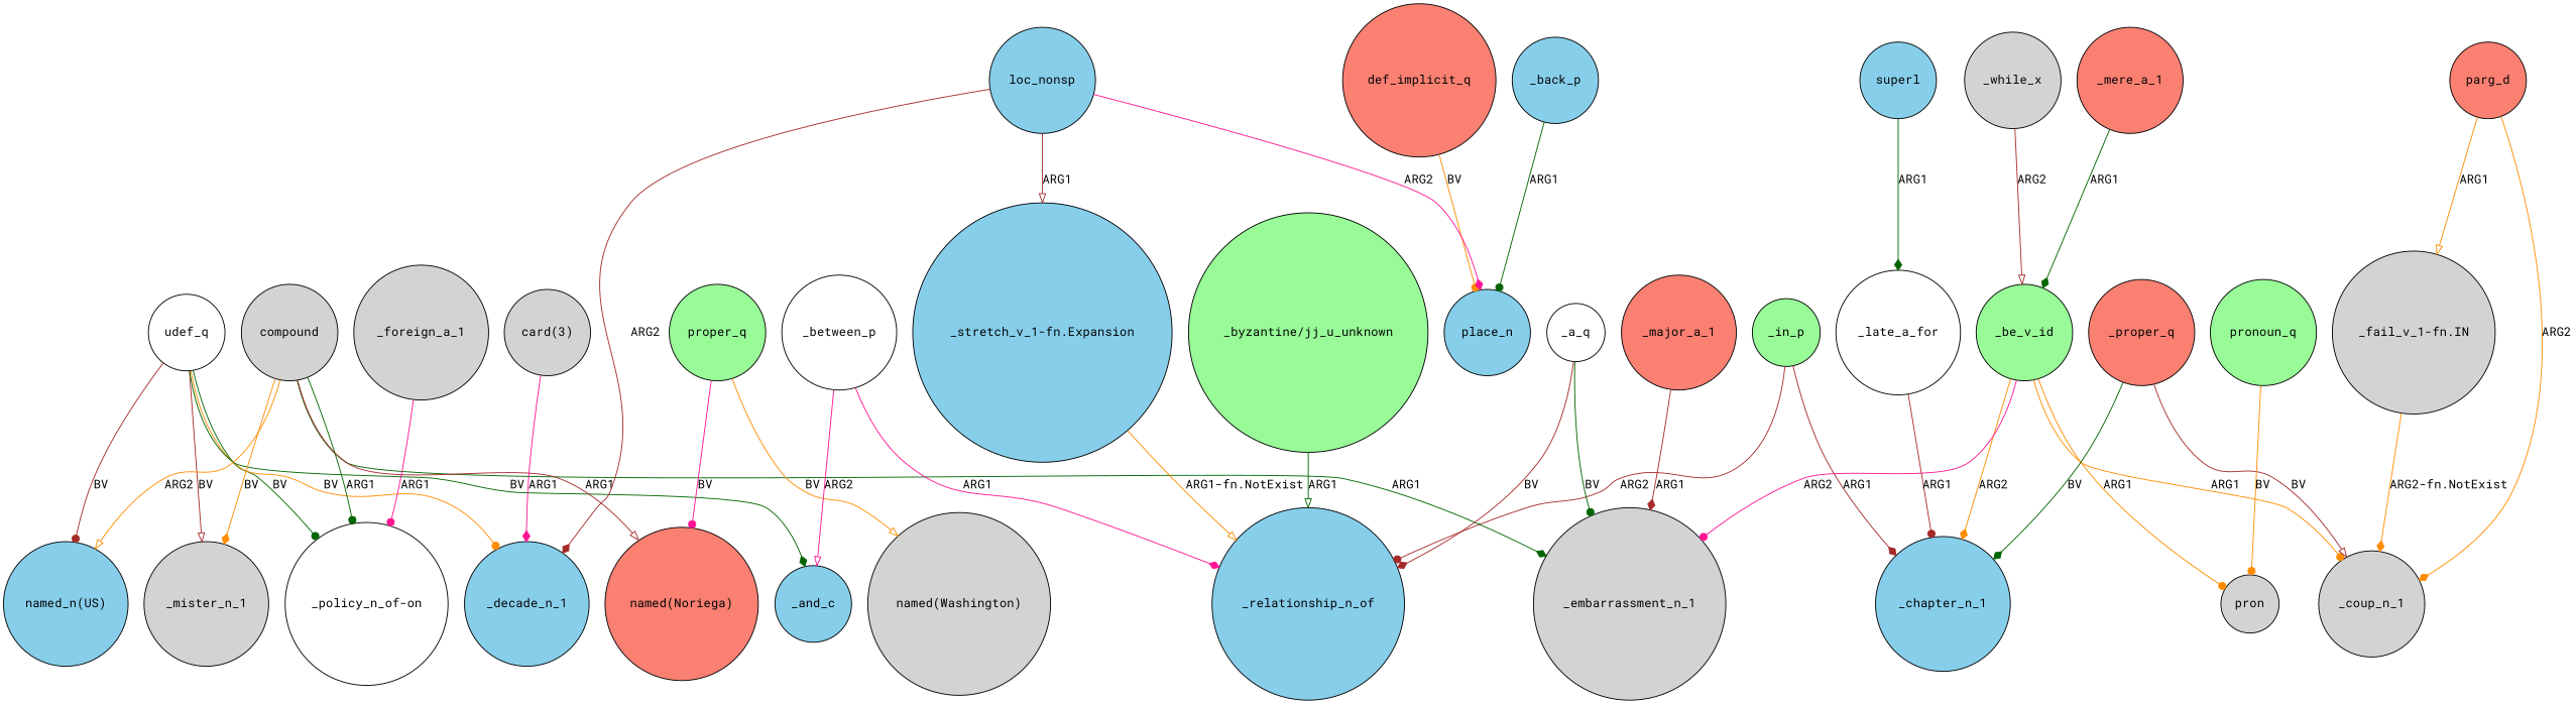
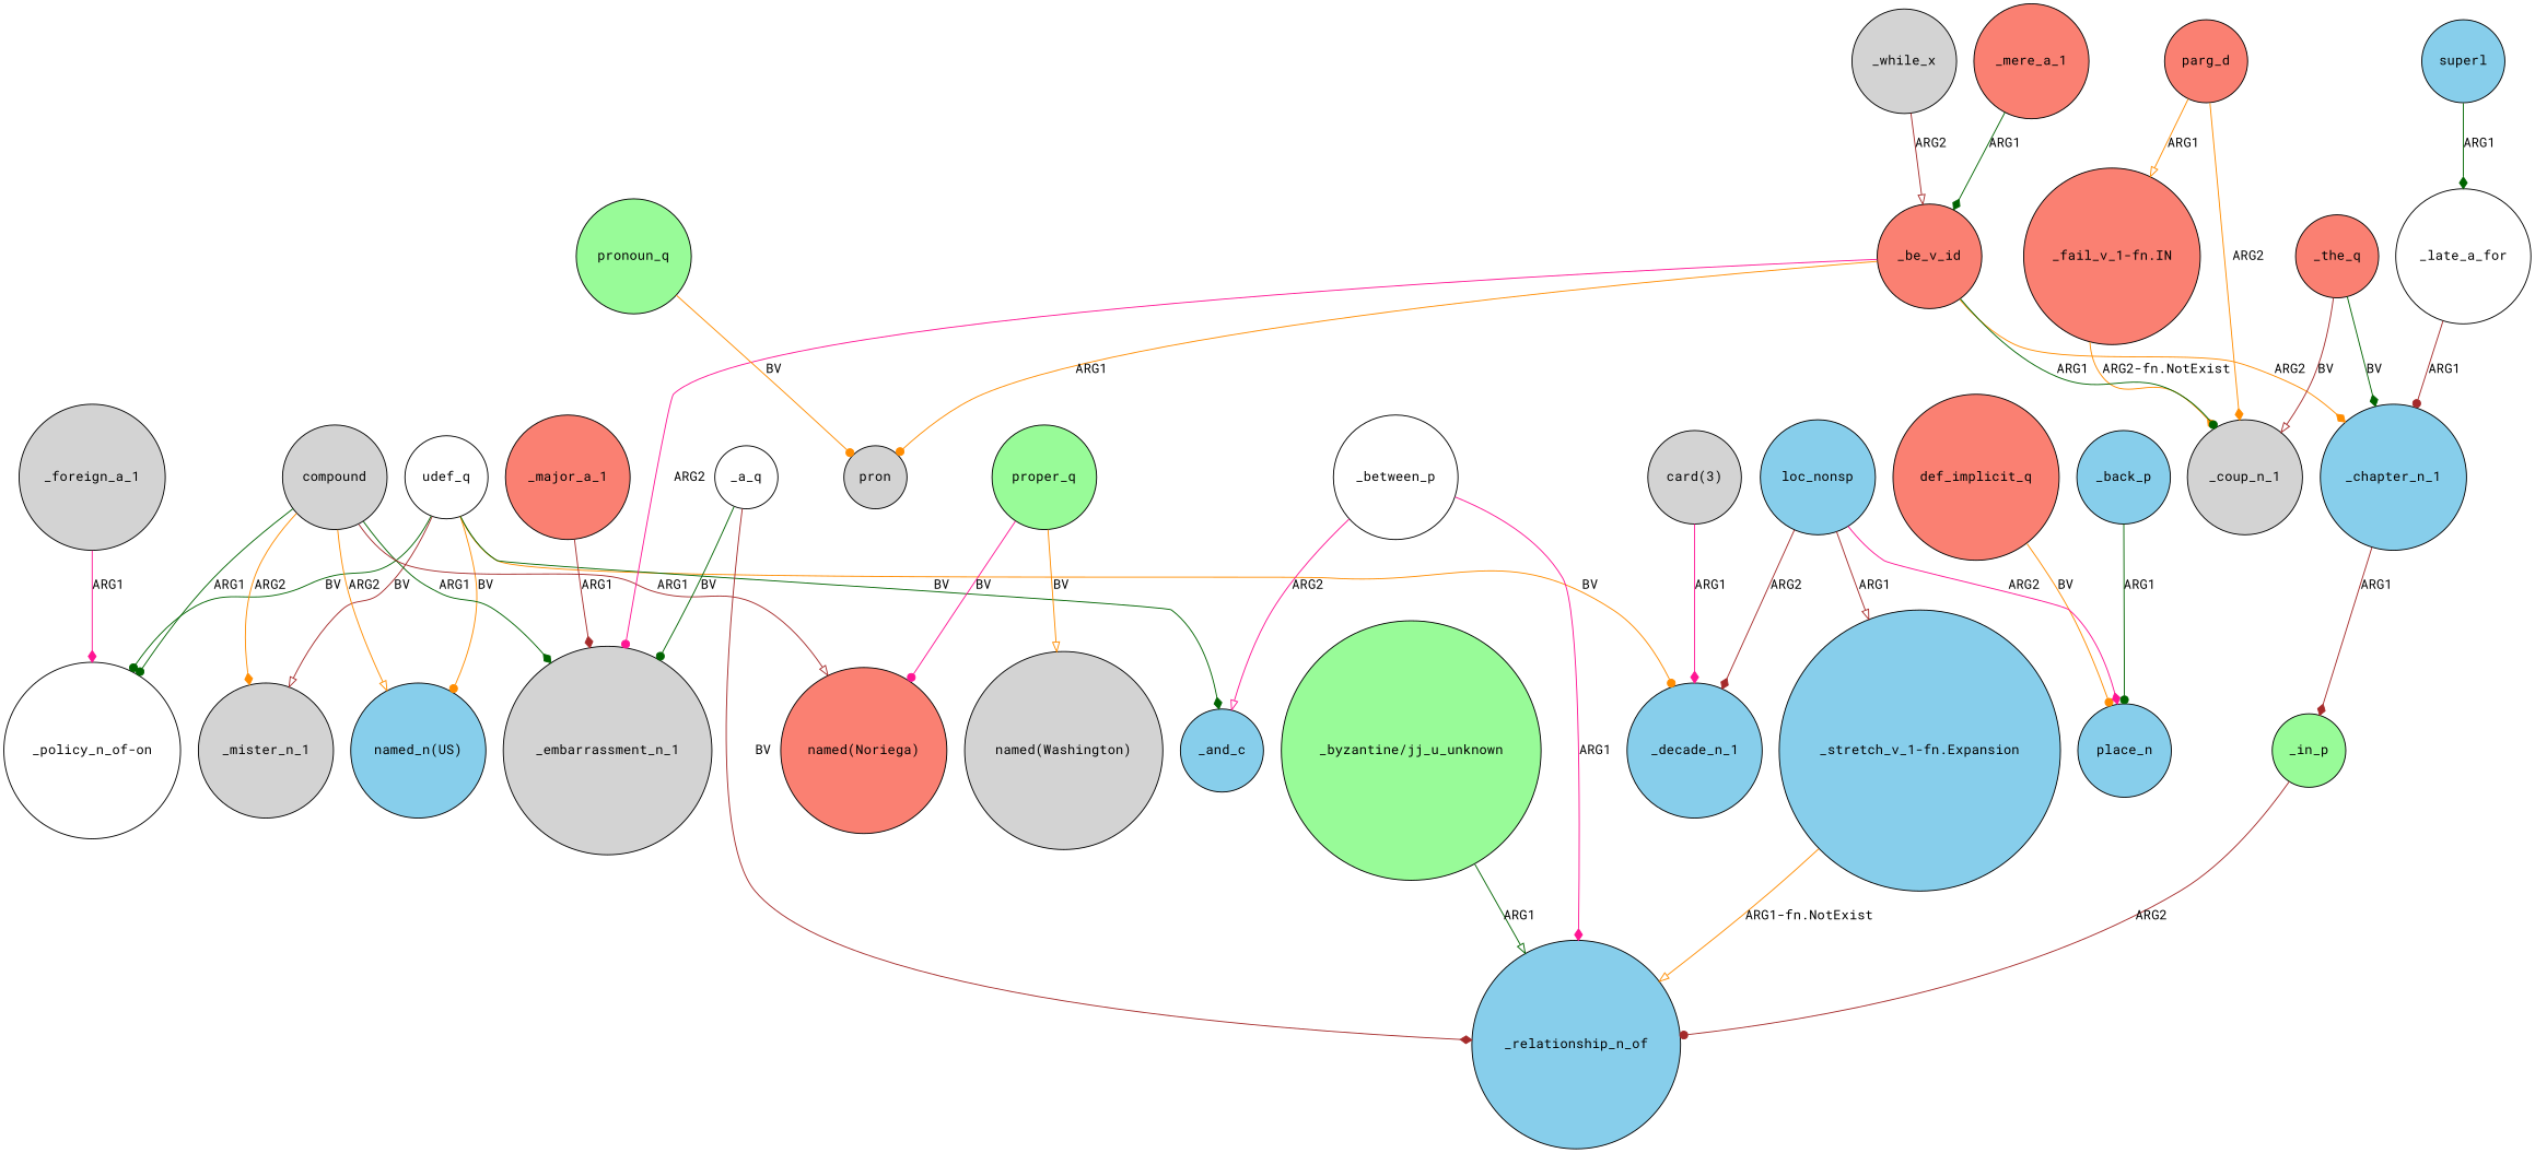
  digraph {
    fontname="Roboto Mono"
    node [fillcolor=skyblue fontname="Roboto Mono" shape=circle style=filled]
    edge [arrowhead=diamond color=darkorange fontname="Roboto Mono"]
    udef_q [fillcolor=white]
    "named_n(US)"
    _mister_n_1 [fillcolor=lightgrey]
    "_policy_n_of-on" [fillcolor=white]
    _decade_n_1
    _and_c
    _late_a_for [fillcolor=white]
    _chapter_n_1
    _in_p [fillcolor=palegreen]
    _relationship_n_of
    parg_d [fillcolor=salmon]
    _coup_n_1 [fillcolor=lightgrey]
-   "_fail_v_1-fn.IN" [fillcolor=lightgrey]
+   "_fail_v_1-fn.IN" [fillcolor=salmon]
    compound [fillcolor=lightgrey]
    _embarrassment_n_1 [fillcolor=lightgrey]
    "named(Noriega)" [fillcolor=salmon]
-   _be_v_id [fillcolor=palegreen]
+   _be_v_id [fillcolor=salmon]
    _while_x [fillcolor=lightgrey]
    pron [fillcolor=lightgrey]
-   _the_q [fillcolor=salmon label=_proper_q]
+   _the_q [fillcolor=salmon]
    superl
    def_implicit_q [fillcolor=salmon]
    place_n
    _a_q [fillcolor=white]
    proper_q [fillcolor=palegreen]
    "named(Washington)" [fillcolor=lightgrey]
    loc_nonsp
    "_stretch_v_1-fn.Expansion"
    pronoun_q [fillcolor=palegreen]
    _foreign_a_1 [fillcolor=lightgrey]
    _between_p [fillcolor=white]
    _back_p
    "card(3)" [fillcolor=lightgrey]
    "_byzantine/jj_u_unknown" [fillcolor=palegreen]
    _major_a_1 [fillcolor=salmon]
    _mere_a_1 [fillcolor=salmon]
-   udef_q -> "named_n(US)" [arrowhead=dot color=brown label=BV]
+   udef_q -> "named_n(US)" [arrowhead=dot label=BV]
    udef_q -> _mister_n_1 [arrowhead=onormal color=brown label=BV]
    udef_q -> "_policy_n_of-on" [arrowhead=dot color=darkgreen label=BV]
    udef_q -> _decade_n_1 [arrowhead=dot label=BV]
    udef_q -> _and_c [color=darkgreen label=BV]
    _late_a_for -> _chapter_n_1 [arrowhead=dot color=brown label=ARG1]
-   _in_p -> _chapter_n_1 [color=brown label=ARG1]
+   _chapter_n_1 -> _in_p [color=brown label=ARG1]
    _in_p -> _relationship_n_of [arrowhead=dot color=brown label=ARG2]
    parg_d -> _coup_n_1 [label=ARG2]
    parg_d -> "_fail_v_1-fn.IN" [arrowhead=onormal label=ARG1]
    "_fail_v_1-fn.IN" -> _coup_n_1 [label="ARG2-fn.NotExist"]
    compound -> "named_n(US)" [arrowhead=onormal label=ARG2]
-   compound -> _mister_n_1 [label=BV]
+   compound -> _mister_n_1 [label=ARG2]
    compound -> "_policy_n_of-on" [arrowhead=dot color=darkgreen label=ARG1]
    compound -> _embarrassment_n_1 [color=darkgreen label=ARG1]
    compound -> "named(Noriega)" [arrowhead=onormal color=brown label=ARG1]
    _be_v_id -> _chapter_n_1 [label=ARG2]
-   _be_v_id -> _coup_n_1 [arrowhead=dot label=ARG1]
+   _be_v_id -> _coup_n_1 [arrowhead=dot color=darkgreen label=ARG1]
    _be_v_id -> _embarrassment_n_1 [arrowhead=dot color=deeppink label=ARG2]
    _be_v_id -> pron [arrowhead=dot label=ARG1]
    _while_x -> _be_v_id [arrowhead=onormal color=brown label=ARG2]
    _the_q -> _chapter_n_1 [color=darkgreen label=BV]
    _the_q -> _coup_n_1 [arrowhead=onormal color=brown label=BV]
    superl -> _late_a_for [color=darkgreen label=ARG1]
    def_implicit_q -> place_n [arrowhead=dot label=BV]
    _a_q -> _relationship_n_of [color=brown label=BV]
    _a_q -> _embarrassment_n_1 [arrowhead=dot color=darkgreen label=BV]
    proper_q -> "named(Noriega)" [arrowhead=dot color=deeppink label=BV]
    proper_q -> "named(Washington)" [arrowhead=onormal label=BV]
    loc_nonsp -> _decade_n_1 [color=brown label=ARG2]
    loc_nonsp -> place_n [color=deeppink label=ARG2]
    loc_nonsp -> "_stretch_v_1-fn.Expansion" [arrowhead=onormal color=brown label=ARG1]
    "_stretch_v_1-fn.Expansion" -> _relationship_n_of [arrowhead=onormal label="ARG1-fn.NotExist"]
    pronoun_q -> pron [arrowhead=dot label=BV]
-   _foreign_a_1 -> "_policy_n_of-on" [arrowhead=dot color=deeppink label=ARG1]
+   _foreign_a_1 -> "_policy_n_of-on" [color=deeppink label=ARG1]
    _between_p -> _and_c [arrowhead=onormal color=deeppink label=ARG2]
    _between_p -> _relationship_n_of [color=deeppink label=ARG1]
    _back_p -> place_n [arrowhead=dot color=darkgreen label=ARG1]
    "card(3)" -> _decade_n_1 [color=deeppink label=ARG1]
    "_byzantine/jj_u_unknown" -> _relationship_n_of [arrowhead=onormal color=darkgreen label=ARG1]
    _major_a_1 -> _embarrassment_n_1 [color=brown label=ARG1]
    _mere_a_1 -> _be_v_id [color=darkgreen label=ARG1]
  }
